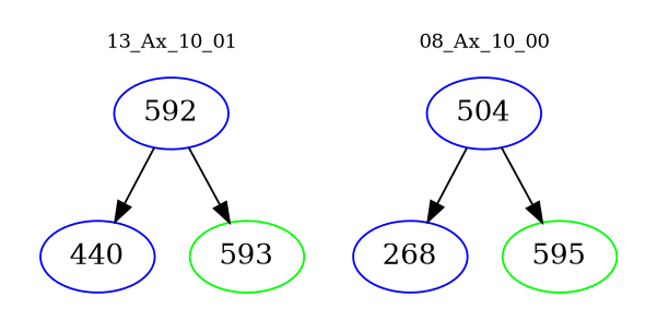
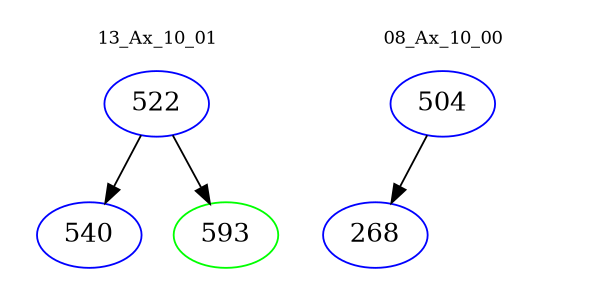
  digraph {
    node [color=blue]
    edge [color=black]
-   n1 [label=592]
-   n2 [label=440]
+   n1 [label=522]
+   n2 [label=540]
    n3 [color=green label=593]
    n4 [label=504]
    n5 [label=268]
-   n6 [color=green label=595]
    subgraph cluster_1 {
      color=white
      fontsize=10
      label="13_Ax_10_01"
      n1
      n2
      n3
    }
    subgraph cluster_2 {
      color=white
      fontsize=10
      label="08_Ax_10_00"
      n4
      n5
-     n6
    }
    n1 -> n2
    n1 -> n3
    n4 -> n5
-   n4 -> n6
  }
